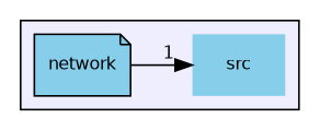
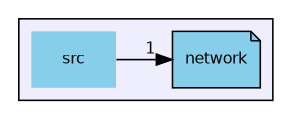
  digraph {
    compound=true
    rankdir=LR
    node [fontname=Helvetica fontsize=10 style=filled fillcolor=skyblue]
    n1 [label=src shape=plaintext]
    n2 [color=black label=network shape=note]
    subgraph cluster_1 {
      bgcolor="#eeeeff"
      pencolor=black
      n1
      n2
    }
-   n2 -> n1 [headlabel=1 labeldistance=1.5 labelfontname=Helvetica labelfontsize=10]
+   n1 -> n2 [headlabel=1 labeldistance=1.5 labelfontname=Helvetica labelfontsize=10]
  }
